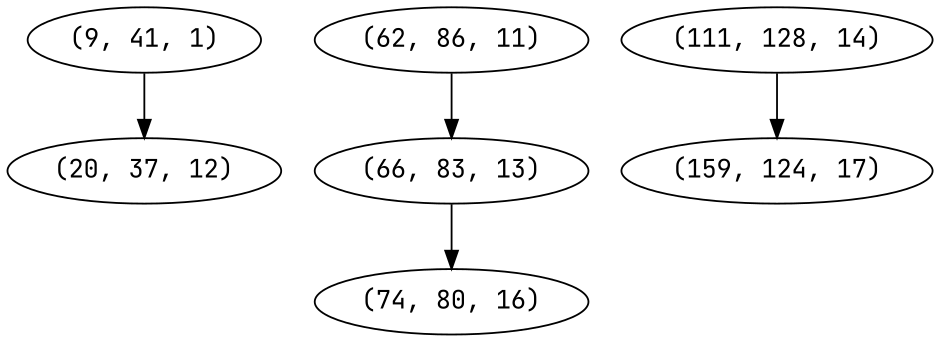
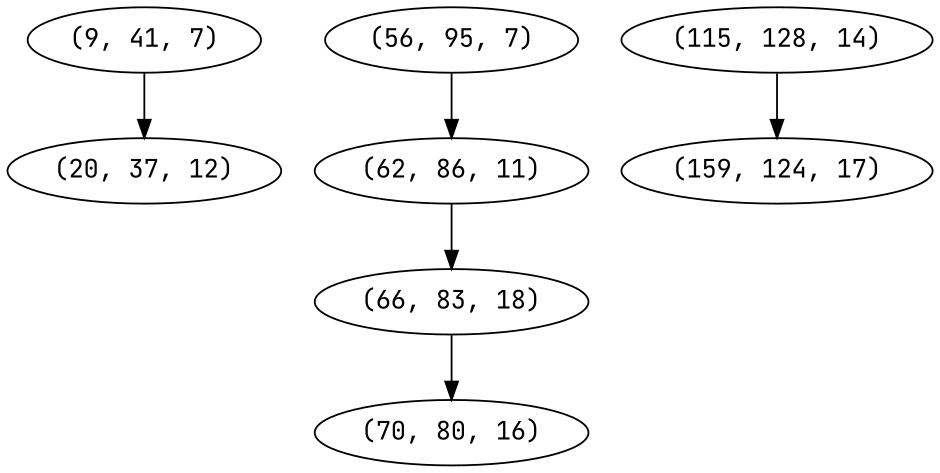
  digraph {
    fontname="JetBrains Mono"
    node [fontname="JetBrains Mono"]
    edge [fontname="JetBrains Mono"]
    n1 [label="(20, 37, 12)"]
-   "(9, 41, 7)" [label="(9, 41, 1)"]
+   "(9, 41, 7)"
    n3 [label="(62, 86, 11)"]
+   "(56, 95, 7)"
    n5 [label="(159, 124, 17)"]
-   "(115, 128, 14)" [label="(111, 128, 14)"]
-   "(66, 83, 13)"
-   "(70, 80, 16)" [label="(74, 80, 16)"]
+   "(115, 128, 14)"
+   "(66, 83, 13)" [label="(66, 83, 18)"]
+   "(70, 80, 16)"
    "(9, 41, 7)" -> n1
    n3 -> "(66, 83, 13)"
+   "(56, 95, 7)" -> n3
    "(115, 128, 14)" -> n5
    "(66, 83, 13)" -> "(70, 80, 16)"
  }
